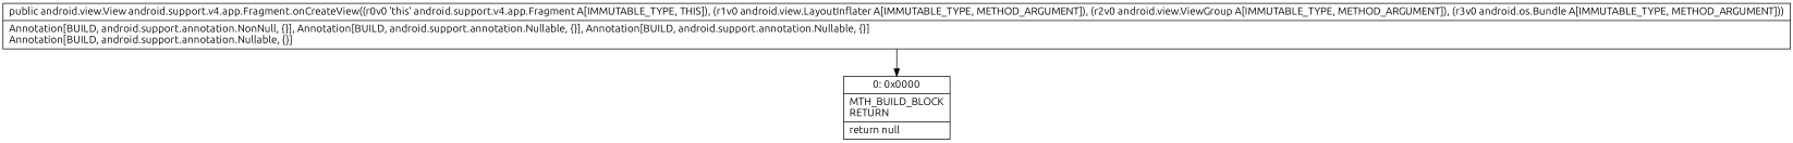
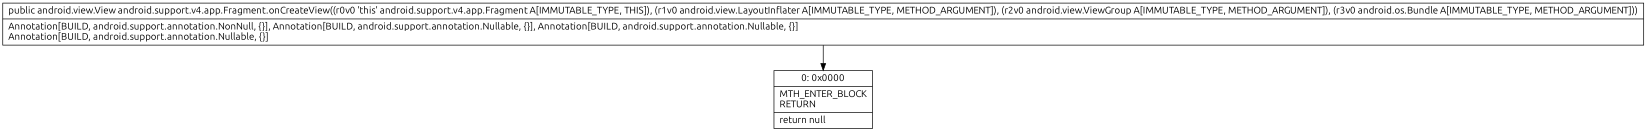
  digraph {
    fontname=Ubuntu
    node [shape=record fontname=Ubuntu]
-   n1 [label="{0\:\ 0x0000|MTH_BUILD_BLOCK\lRETURN\l|return null\l}"]
+   n1 [label="{0\:\ 0x0000|MTH_ENTER_BLOCK\lRETURN\l|return null\l}"]
    n2 [label="{public android.view.View android.support.v4.app.Fragment.onCreateView((r0v0 'this' android.support.v4.app.Fragment A[IMMUTABLE_TYPE, THIS]), (r1v0 android.view.LayoutInflater A[IMMUTABLE_TYPE, METHOD_ARGUMENT]), (r2v0 android.view.ViewGroup A[IMMUTABLE_TYPE, METHOD_ARGUMENT]), (r3v0 android.os.Bundle A[IMMUTABLE_TYPE, METHOD_ARGUMENT]))  | Annotation[BUILD, android.support.annotation.NonNull, \{\}], Annotation[BUILD, android.support.annotation.Nullable, \{\}], Annotation[BUILD, android.support.annotation.Nullable, \{\}]\lAnnotation[BUILD, android.support.annotation.Nullable, \{\}]\l}"]
    n2 -> n1 [fontname=Ubuntu]
  }
